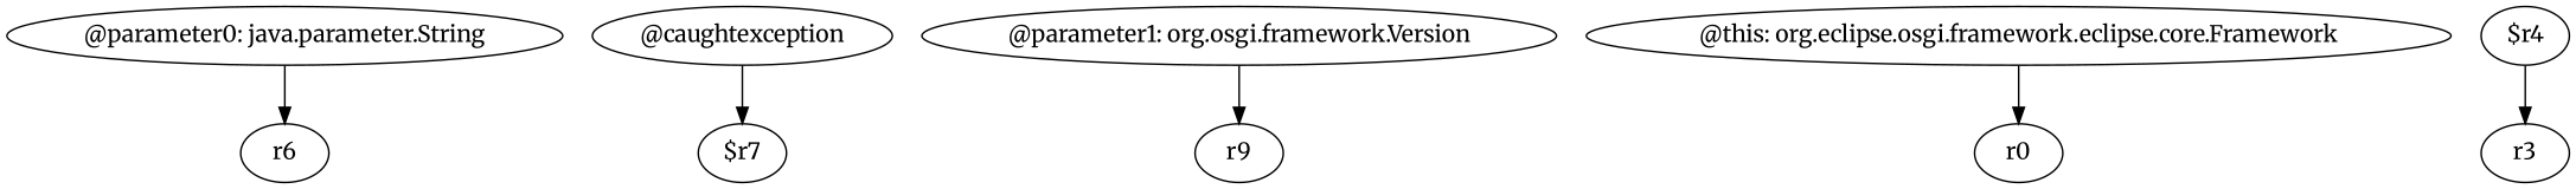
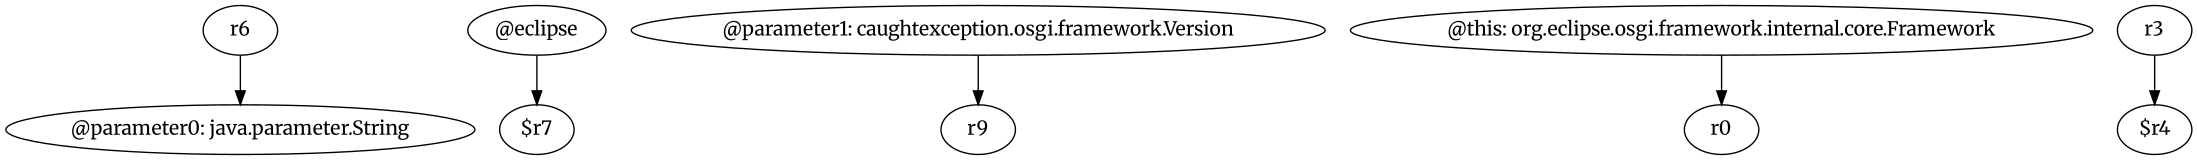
  digraph {
    fontname=Merriweather
    node [fontname=Merriweather]
    edge [fontname=Merriweather]
    n1 [label="@parameter0: java.parameter.String"]
    n2 [label=r6]
-   n3 [label="@caughtexception"]
+   n3 [label="@eclipse"]
    n4 [label="$r7"]
-   n5 [label="@parameter1: org.osgi.framework.Version"]
+   n5 [label="@parameter1: caughtexception.osgi.framework.Version"]
    n6 [label=r9]
-   n7 [label="@this: org.eclipse.osgi.framework.eclipse.core.Framework"]
+   n7 [label="@this: org.eclipse.osgi.framework.internal.core.Framework"]
    n8 [label=r0]
    n9 [label="$r4"]
    n10 [label=r3]
-   n1 -> n2
+   n2 -> n1
    n3 -> n4
    n5 -> n6
    n7 -> n8
-   n9 -> n10
+   n10 -> n9
  }
